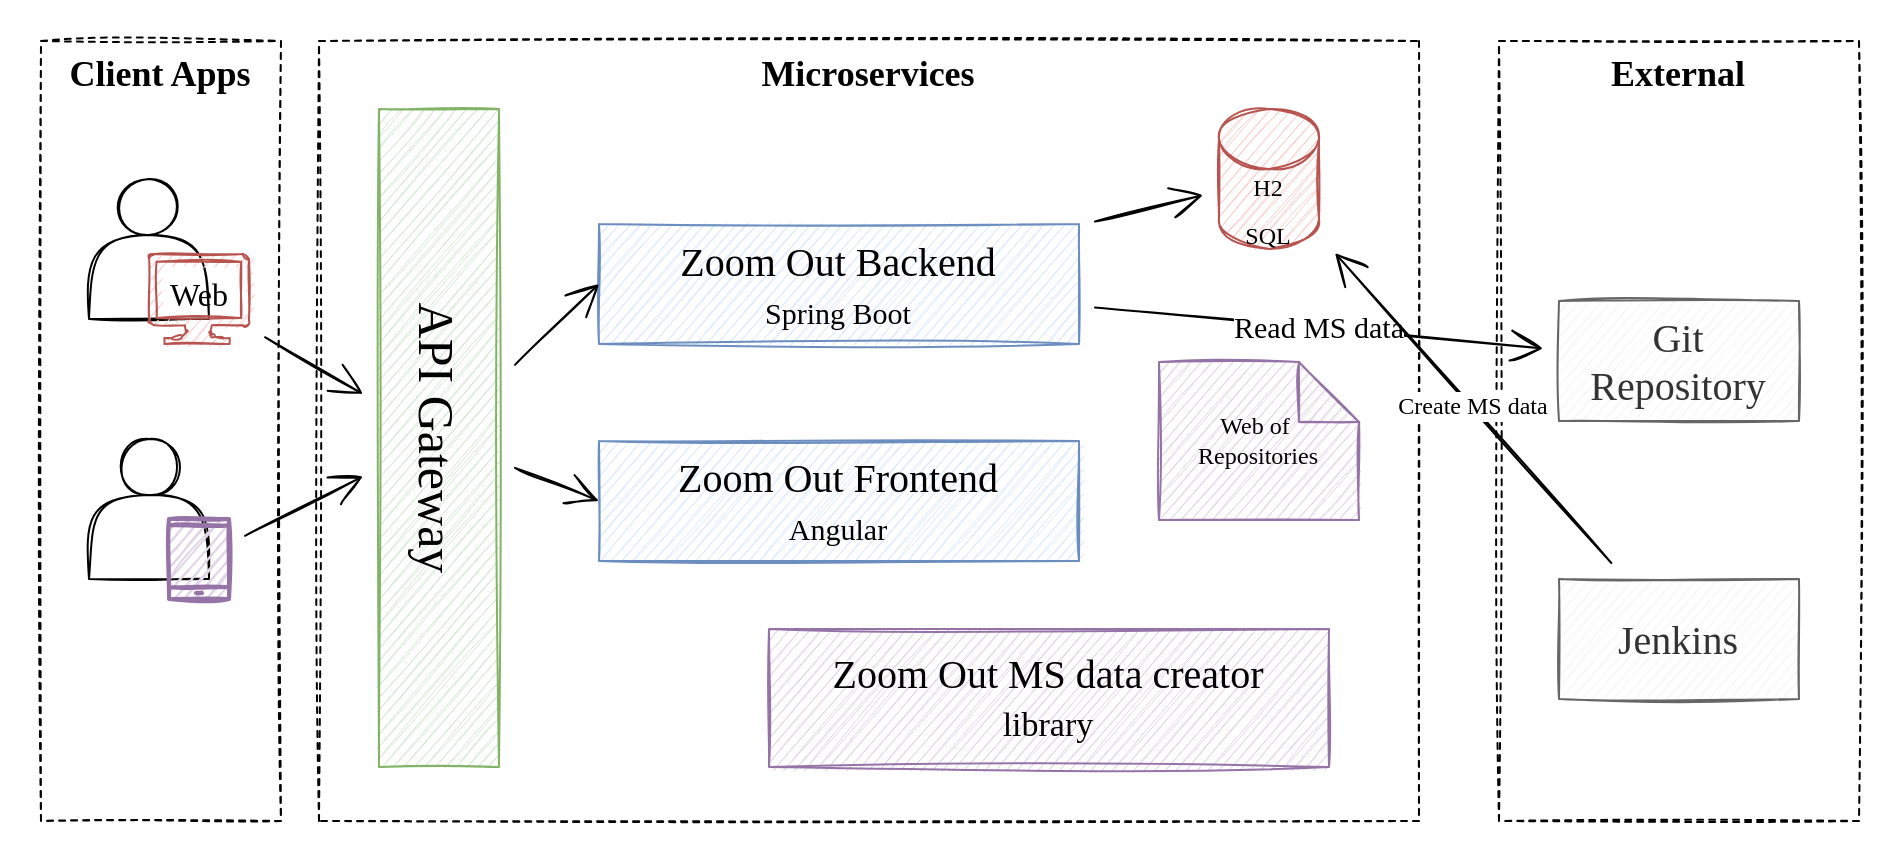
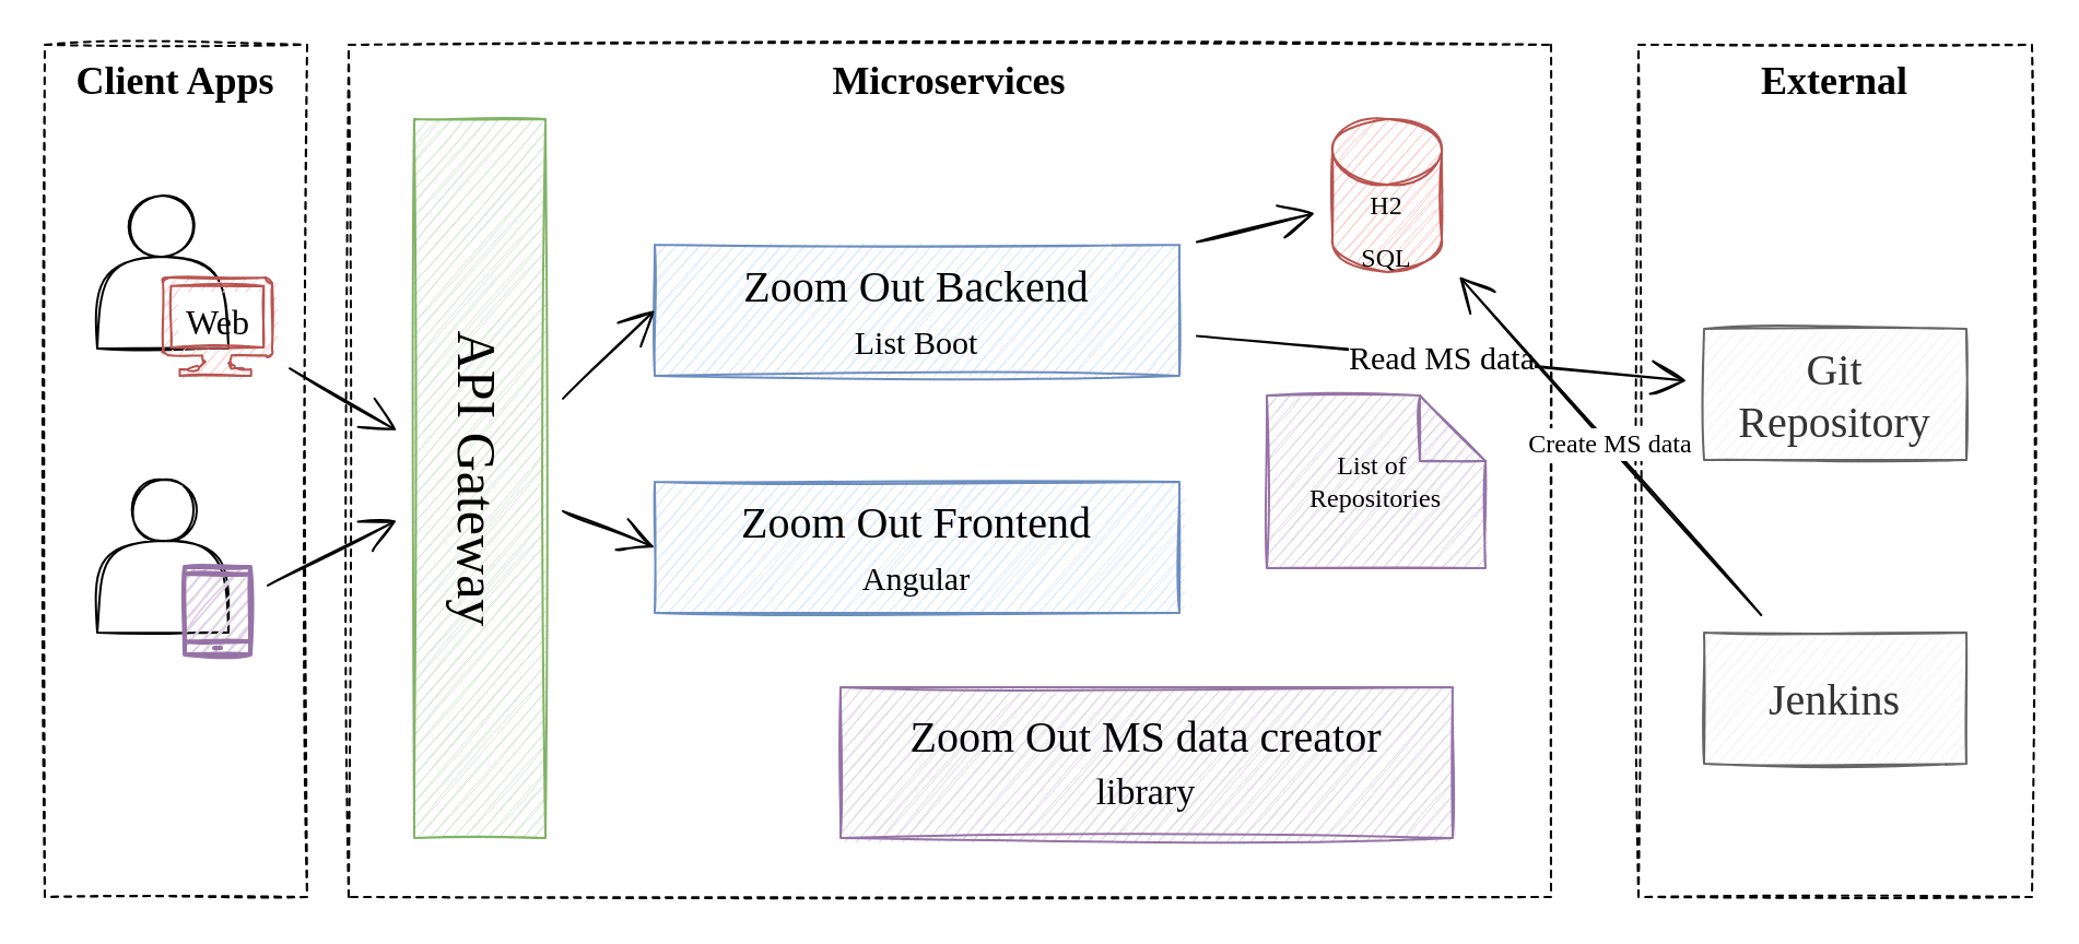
  <mxCell id="0" />
  <mxCell id="1" parent="0" />
  <mxCell id="2" value="Client Apps" style="rounded=0;whiteSpace=wrap;html=1;sketch=1;hachureGap=4;fontFamily=Architects Daughter;fontSource=https%3A%2F%2Ffonts.googleapis.com%2Fcss%3Ffamily%3DArchitects%2BDaughter;fontSize=18;fillColor=none;dashed=1;horizontal=1;verticalAlign=top;fontStyle=1" vertex="1" parent="1"><mxGeometry x="20" y="20" width="120" height="390" as="geometry" /></mxCell>
  <mxCell id="3" value="" style="shape=actor;whiteSpace=wrap;html=1;sketch=1;hachureGap=4;fontFamily=Architects Daughter;fontSource=https%3A%2F%2Ffonts.googleapis.com%2Fcss%3Ffamily%3DArchitects%2BDaughter;fontSize=18;fillColor=none;" vertex="1" parent="1"><mxGeometry x="44" y="89" width="60" height="70" as="geometry" /></mxCell>
  <mxCell id="4" value="" style="edgeStyle=none;rounded=0;sketch=1;hachureGap=4;orthogonalLoop=1;jettySize=auto;html=1;fontFamily=Architects Daughter;fontSource=https%3A%2F%2Ffonts.googleapis.com%2Fcss%3Ffamily%3DArchitects%2BDaughter;fontSize=25;endArrow=open;startSize=14;endSize=14;sourcePerimeterSpacing=8;targetPerimeterSpacing=8;" edge="1" parent="1" source="5" target="16"><mxGeometry relative="1" as="geometry" /></mxCell>
  <mxCell id="5" value="Web" style="verticalLabelPosition=bottom;html=1;verticalAlign=top;align=center;strokeColor=#b85450;fillColor=#f8cecc;shape=mxgraph.azure.computer;pointerEvents=1;sketch=1;hachureGap=4;fontFamily=Architects Daughter;fontSource=https%3A%2F%2Ffonts.googleapis.com%2Fcss%3Ffamily%3DArchitects%2BDaughter;fontSize=16;horizontal=1;spacing=-39;" vertex="1" parent="1"><mxGeometry x="74" y="126.5" width="50" height="45" as="geometry" /></mxCell>
  <mxCell id="6" value="" style="shape=actor;whiteSpace=wrap;html=1;sketch=1;hachureGap=4;fontFamily=Architects Daughter;fontSource=https%3A%2F%2Ffonts.googleapis.com%2Fcss%3Ffamily%3DArchitects%2BDaughter;fontSize=18;fillColor=none;" vertex="1" parent="1"><mxGeometry x="44" y="219" width="60" height="70" as="geometry" /></mxCell>
  <mxCell id="7" value="Microservices" style="rounded=0;whiteSpace=wrap;html=1;sketch=1;hachureGap=4;fontFamily=Architects Daughter;fontSource=https%3A%2F%2Ffonts.googleapis.com%2Fcss%3Ffamily%3DArchitects%2BDaughter;fontSize=18;fillColor=none;dashed=1;horizontal=1;verticalAlign=top;fontStyle=1" vertex="1" parent="1"><mxGeometry x="159" y="20" width="550" height="390" as="geometry" /></mxCell>
  <mxCell id="8" value="" style="edgeStyle=none;rounded=0;sketch=1;hachureGap=4;orthogonalLoop=1;jettySize=auto;html=1;fontFamily=Architects Daughter;fontSource=https%3A%2F%2Ffonts.googleapis.com%2Fcss%3Ffamily%3DArchitects%2BDaughter;fontSize=25;endArrow=open;startSize=14;endSize=14;sourcePerimeterSpacing=8;targetPerimeterSpacing=8;" edge="1" parent="1" source="9" target="16"><mxGeometry relative="1" as="geometry" /></mxCell>
  <mxCell id="9" value="" style="html=1;verticalLabelPosition=bottom;align=center;labelBackgroundColor=#ffffff;verticalAlign=top;strokeWidth=2;strokeColor=#9673a6;shadow=0;dashed=0;shape=mxgraph.ios7.icons.smartphone;sketch=1;hachureGap=4;fontFamily=Architects Daughter;fontSource=https%3A%2F%2Ffonts.googleapis.com%2Fcss%3Ffamily%3DArchitects%2BDaughter;fontSize=16;fillColor=#e1d5e7;" vertex="1" parent="1"><mxGeometry x="84" y="259" width="30" height="40" as="geometry" /></mxCell>
  <mxCell id="10" value="" style="edgeStyle=none;rounded=0;sketch=1;hachureGap=4;orthogonalLoop=1;jettySize=auto;html=1;fontFamily=Architects Daughter;fontSource=https%3A%2F%2Ffonts.googleapis.com%2Fcss%3Ffamily%3DArchitects%2BDaughter;fontSize=15;endArrow=open;startSize=14;endSize=14;sourcePerimeterSpacing=8;targetPerimeterSpacing=8;" edge="1" parent="1" source="12" target="13"><mxGeometry relative="1" as="geometry" /></mxCell>
  <mxCell id="11" value="Read MS data" style="edgeStyle=none;rounded=0;sketch=1;hachureGap=4;orthogonalLoop=1;jettySize=auto;html=1;fontFamily=Architects Daughter;fontSource=https%3A%2F%2Ffonts.googleapis.com%2Fcss%3Ffamily%3DArchitects%2BDaughter;fontSize=15;endArrow=open;startSize=14;endSize=14;sourcePerimeterSpacing=8;targetPerimeterSpacing=8;" edge="1" parent="1" source="12" target="18"><mxGeometry relative="1" as="geometry" /></mxCell>
- <mxCell id="12" value="Zoom Out Backend&lt;br&gt;&lt;font style=&quot;font-size: 15px;&quot;&gt;Spring Boot&lt;/font&gt;" style="rounded=0;whiteSpace=wrap;html=1;hachureGap=4;fontFamily=Architects Daughter;fontSource=https%3A%2F%2Ffonts.googleapis.com%2Fcss%3Ffamily%3DArchitects%2BDaughter;fontSize=20;fillColor=#dae8fc;strokeColor=#6c8ebf;sketch=1;" vertex="1" parent="1"><mxGeometry x="299" y="111.5" width="240" height="60" as="geometry" /></mxCell>
+ <mxCell id="12" value="Zoom Out Backend&lt;br&gt;&lt;font style=&quot;font-size: 15px;&quot;&gt;List Boot&lt;/font&gt;" style="rounded=0;whiteSpace=wrap;html=1;hachureGap=4;fontFamily=Architects Daughter;fontSource=https%3A%2F%2Ffonts.googleapis.com%2Fcss%3Ffamily%3DArchitects%2BDaughter;fontSize=20;fillColor=#dae8fc;strokeColor=#6c8ebf;sketch=1;" vertex="1" parent="1"><mxGeometry x="299" y="111.5" width="240" height="60" as="geometry" /></mxCell>
  <mxCell id="13" value="&lt;font style=&quot;font-size: 12px;&quot;&gt;H2&lt;br&gt;SQL&lt;br&gt;&lt;/font&gt;" style="shape=cylinder3;whiteSpace=wrap;html=1;boundedLbl=1;backgroundOutline=1;size=15;sketch=1;hachureGap=4;fontFamily=Architects Daughter;fontSource=https%3A%2F%2Ffonts.googleapis.com%2Fcss%3Ffamily%3DArchitects%2BDaughter;fontSize=20;fillColor=#f8cecc;strokeColor=#b85450;" vertex="1" parent="1"><mxGeometry x="609" y="54" width="50" height="70" as="geometry" /></mxCell>
  <mxCell id="14" value="" style="edgeStyle=none;rounded=0;sketch=1;hachureGap=4;orthogonalLoop=1;jettySize=auto;html=1;fontFamily=Architects Daughter;fontSource=https%3A%2F%2Ffonts.googleapis.com%2Fcss%3Ffamily%3DArchitects%2BDaughter;fontSize=25;endArrow=open;startSize=14;endSize=14;sourcePerimeterSpacing=8;targetPerimeterSpacing=8;entryX=0;entryY=0.5;entryDx=0;entryDy=0;" edge="1" parent="1" source="16" target="12"><mxGeometry relative="1" as="geometry" /></mxCell>
  <mxCell id="15" value="" style="edgeStyle=none;rounded=0;sketch=1;hachureGap=4;orthogonalLoop=1;jettySize=auto;html=1;fontFamily=Architects Daughter;fontSource=https%3A%2F%2Ffonts.googleapis.com%2Fcss%3Ffamily%3DArchitects%2BDaughter;fontSize=25;endArrow=open;startSize=14;endSize=14;sourcePerimeterSpacing=8;targetPerimeterSpacing=8;entryX=0;entryY=0.5;entryDx=0;entryDy=0;" edge="1" parent="1" source="16" target="19"><mxGeometry relative="1" as="geometry"><mxPoint x="309" y="161" as="targetPoint" /></mxGeometry></mxCell>
  <mxCell id="16" value="API Gateway" style="rounded=0;whiteSpace=wrap;html=1;sketch=1;hachureGap=4;fontFamily=Architects Daughter;fontSource=https%3A%2F%2Ffonts.googleapis.com%2Fcss%3Ffamily%3DArchitects%2BDaughter;fontSize=25;fillColor=#d5e8d4;horizontal=0;rotation=-180;strokeColor=#82b366;" vertex="1" parent="1"><mxGeometry x="189" y="54" width="60" height="329" as="geometry" /></mxCell>
  <mxCell id="17" value="External" style="rounded=0;whiteSpace=wrap;html=1;sketch=1;hachureGap=4;fontFamily=Architects Daughter;fontSource=https%3A%2F%2Ffonts.googleapis.com%2Fcss%3Ffamily%3DArchitects%2BDaughter;fontSize=18;fillColor=none;dashed=1;horizontal=1;verticalAlign=top;fontStyle=1" vertex="1" parent="1"><mxGeometry x="749" y="20" width="180" height="390" as="geometry" /></mxCell>
  <mxCell id="18" value="Git Repository" style="rounded=0;whiteSpace=wrap;html=1;hachureGap=4;fontFamily=Architects Daughter;fontSource=https%3A%2F%2Ffonts.googleapis.com%2Fcss%3Ffamily%3DArchitects%2BDaughter;fontSize=20;fillColor=#f5f5f5;strokeColor=#666666;sketch=1;fontColor=#333333;" vertex="1" parent="1"><mxGeometry x="779" y="150" width="120" height="60" as="geometry" /></mxCell>
  <mxCell id="19" value="Zoom Out Frontend&lt;br&gt;&lt;font style=&quot;font-size: 15px;&quot;&gt;Angular&lt;/font&gt;" style="rounded=0;whiteSpace=wrap;html=1;hachureGap=4;fontFamily=Architects Daughter;fontSource=https%3A%2F%2Ffonts.googleapis.com%2Fcss%3Ffamily%3DArchitects%2BDaughter;fontSize=20;fillColor=#dae8fc;strokeColor=#6c8ebf;sketch=1;" vertex="1" parent="1"><mxGeometry x="299" y="220" width="240" height="60" as="geometry" /></mxCell>
  <mxCell id="20" value="&lt;font style=&quot;font-size: 12px;&quot;&gt;Create MS data&lt;/font&gt;" style="edgeStyle=none;rounded=0;sketch=1;hachureGap=4;orthogonalLoop=1;jettySize=auto;html=1;fontFamily=Architects Daughter;fontSource=https%3A%2F%2Ffonts.googleapis.com%2Fcss%3Ffamily%3DArchitects%2BDaughter;fontSize=8;endArrow=open;startSize=14;endSize=14;sourcePerimeterSpacing=8;targetPerimeterSpacing=8;" edge="1" parent="1" source="21" target="13"><mxGeometry relative="1" as="geometry" /></mxCell>
  <mxCell id="21" value="Jenkins" style="rounded=0;whiteSpace=wrap;html=1;hachureGap=4;fontFamily=Architects Daughter;fontSource=https%3A%2F%2Ffonts.googleapis.com%2Fcss%3Ffamily%3DArchitects%2BDaughter;fontSize=20;fillColor=#f5f5f5;strokeColor=#666666;sketch=1;fontColor=#333333;" vertex="1" parent="1"><mxGeometry x="779" y="289" width="120" height="60" as="geometry" /></mxCell>
  <mxCell id="22" value="Zoom Out MS data creator&lt;br&gt;&lt;font style=&quot;font-size: 17px;&quot;&gt;library&lt;/font&gt;" style="rounded=0;whiteSpace=wrap;html=1;hachureGap=4;fontFamily=Architects Daughter;fontSource=https%3A%2F%2Ffonts.googleapis.com%2Fcss%3Ffamily%3DArchitects%2BDaughter;fontSize=20;fillColor=#e1d5e7;strokeColor=#9673a6;sketch=1;" vertex="1" parent="1"><mxGeometry x="384" y="314" width="280" height="69" as="geometry" /></mxCell>
- <mxCell id="23" value="Web of&amp;nbsp;&lt;br&gt;Repositories" style="shape=note;whiteSpace=wrap;html=1;backgroundOutline=1;darkOpacity=0.05;sketch=1;hachureGap=4;fontFamily=Architects Daughter;fontSource=https%3A%2F%2Ffonts.googleapis.com%2Fcss%3Ffamily%3DArchitects%2BDaughter;fontSize=12;fillColor=#e1d5e7;strokeColor=#9673a6;" vertex="1" parent="1"><mxGeometry x="579" y="180.5" width="100" height="79" as="geometry" /></mxCell>
+ <mxCell id="23" value="List of&amp;nbsp;&lt;br&gt;Repositories" style="shape=note;whiteSpace=wrap;html=1;backgroundOutline=1;darkOpacity=0.05;sketch=1;hachureGap=4;fontFamily=Architects Daughter;fontSource=https%3A%2F%2Ffonts.googleapis.com%2Fcss%3Ffamily%3DArchitects%2BDaughter;fontSize=12;fillColor=#e1d5e7;strokeColor=#9673a6;" vertex="1" parent="1"><mxGeometry x="579" y="180.5" width="100" height="79" as="geometry" /></mxCell>
